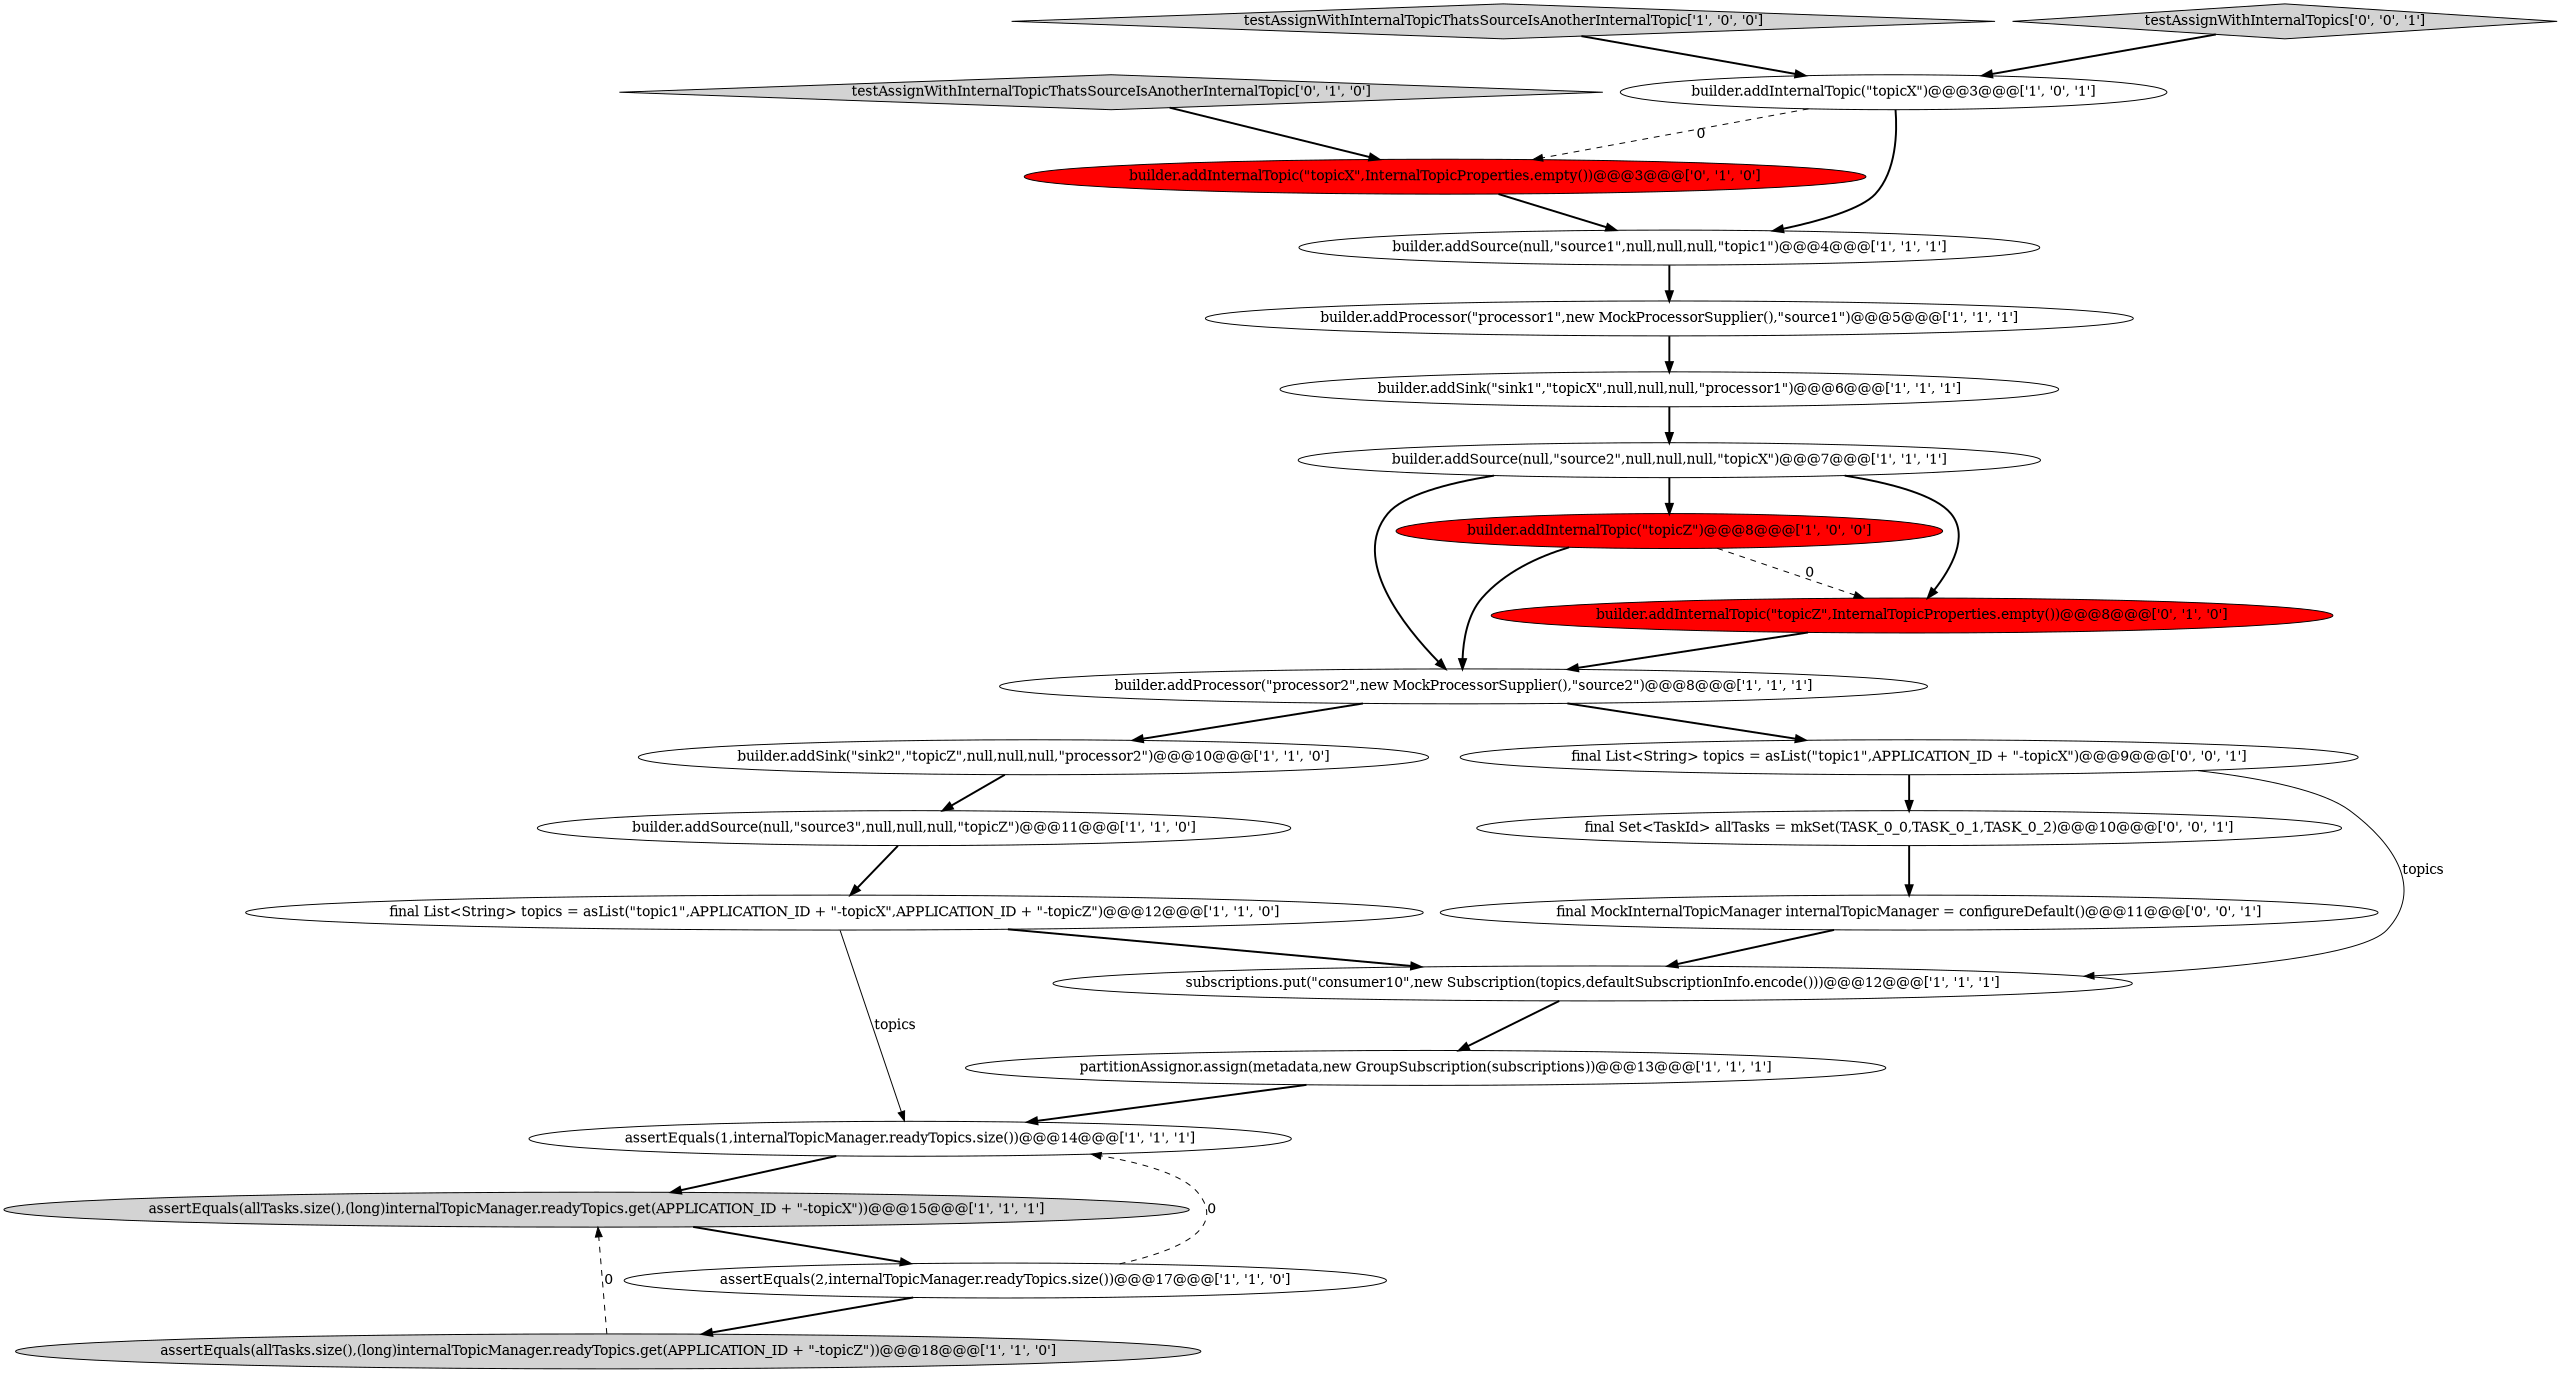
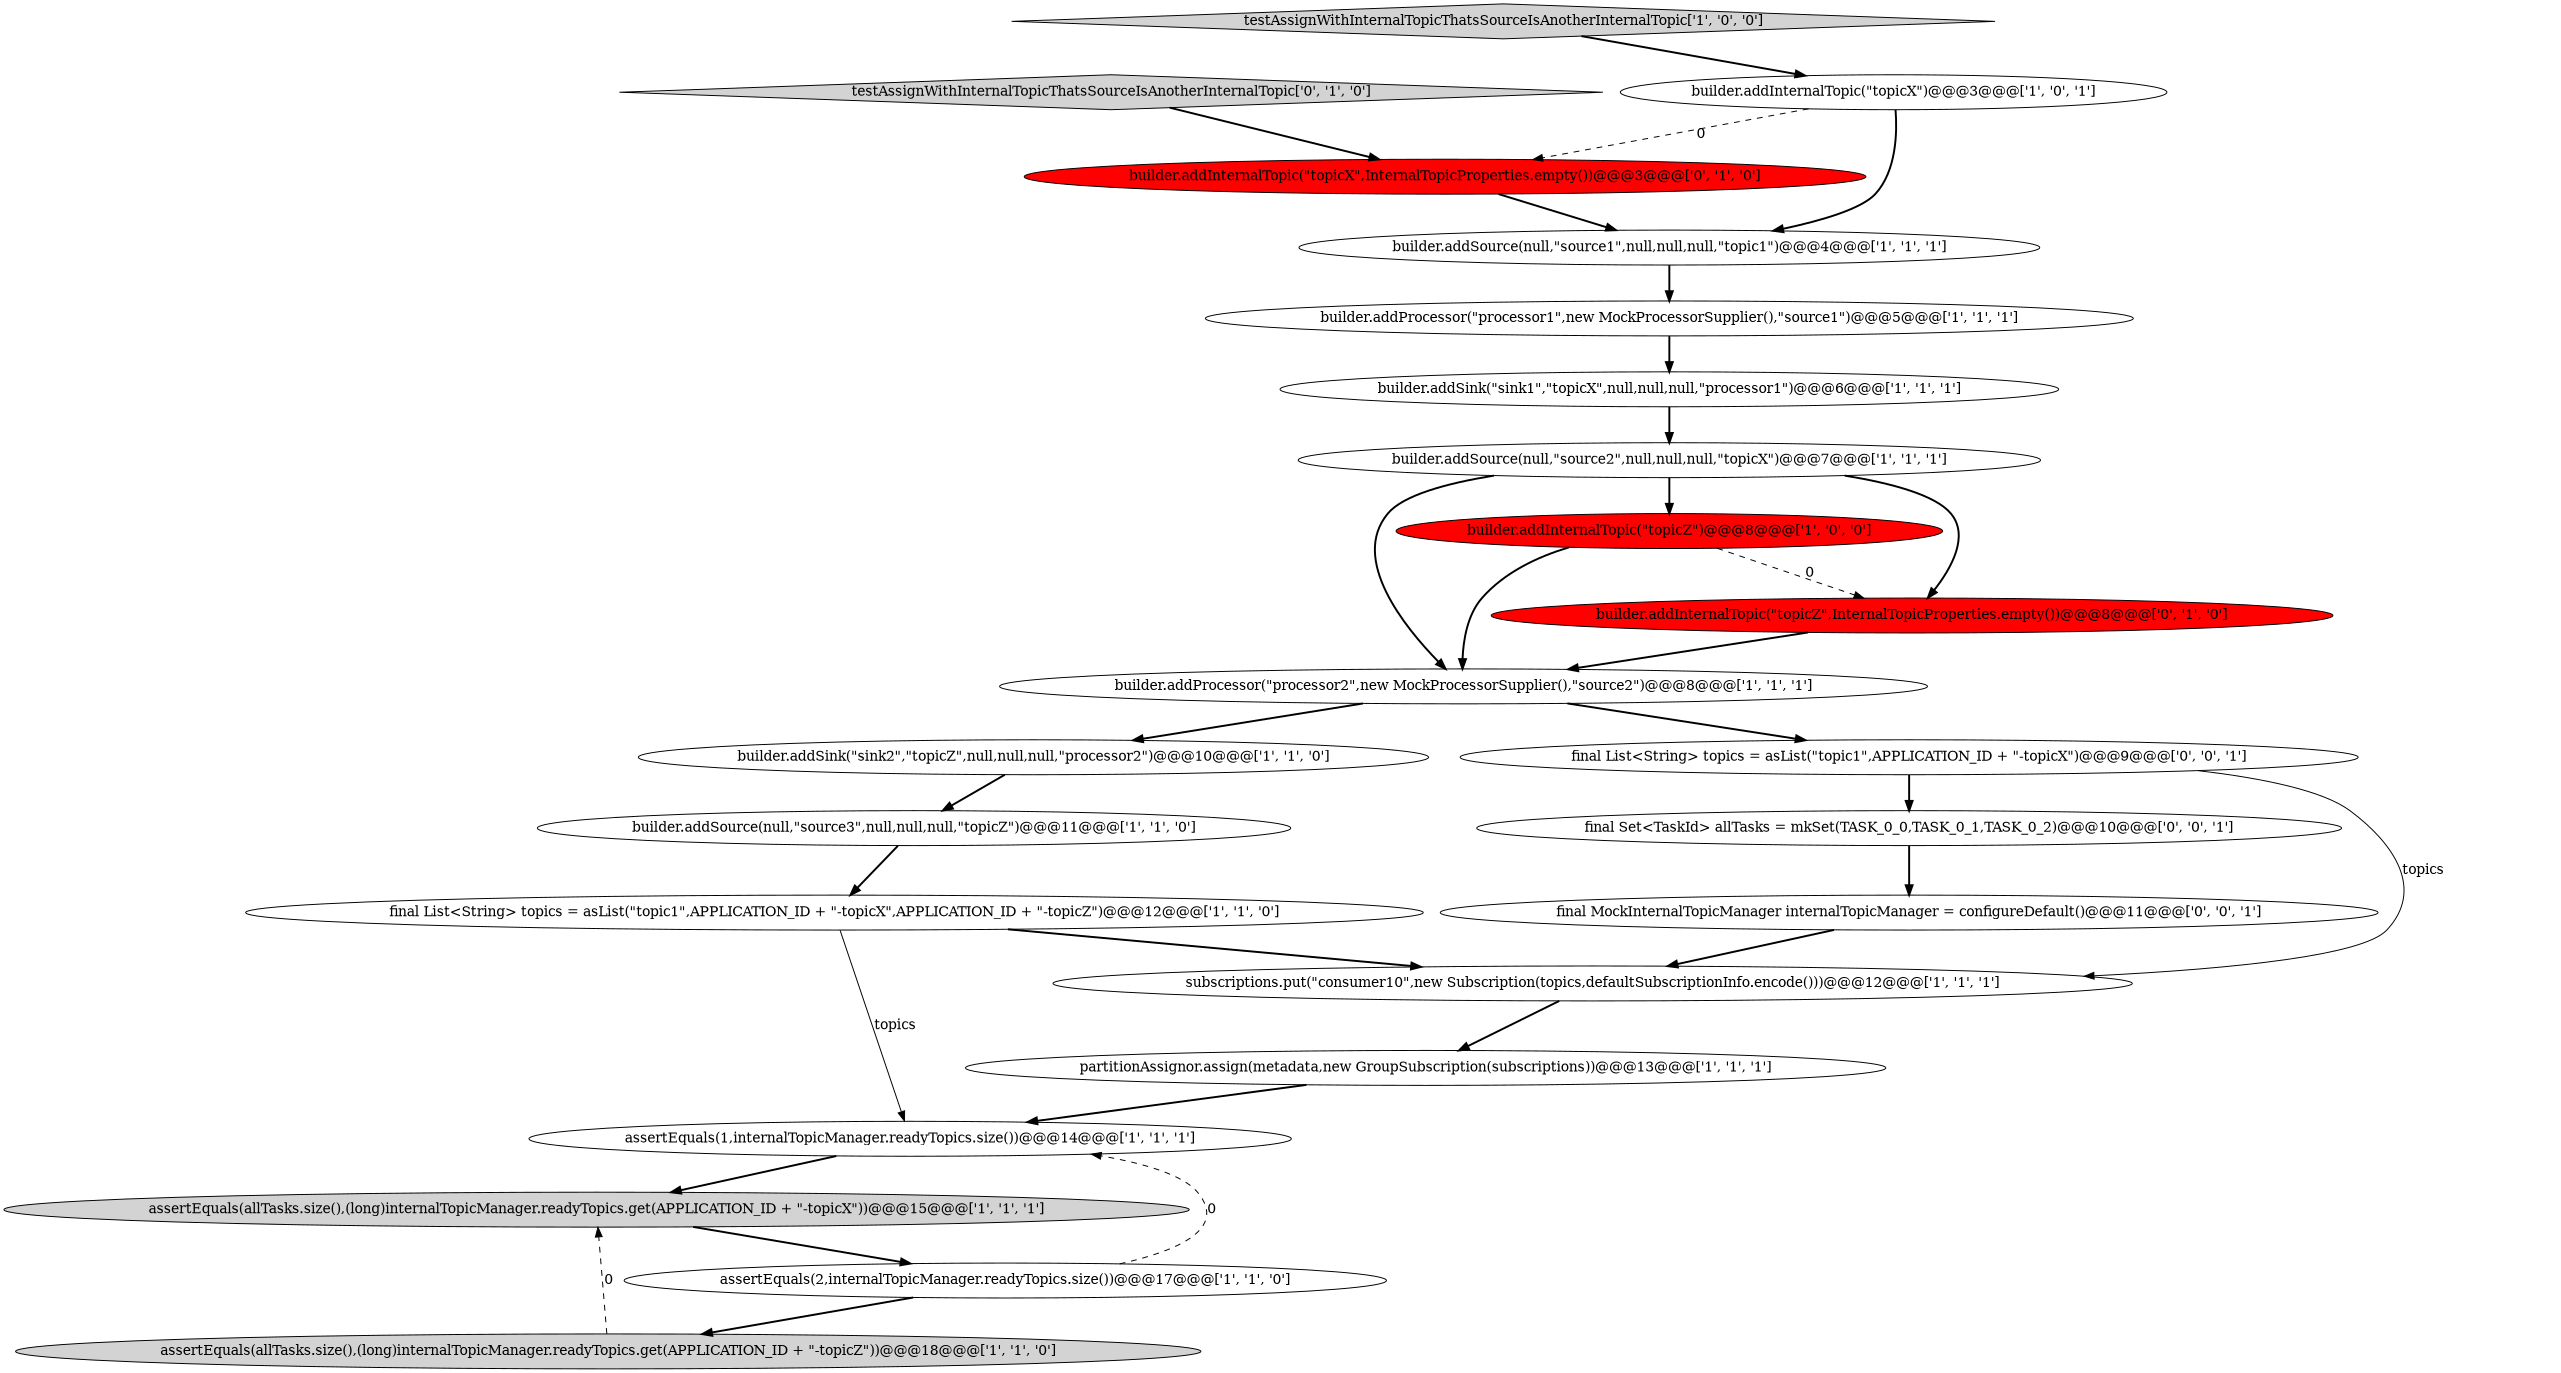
  digraph {
    node [fillcolor=white shape=ellipse style=filled]
    edge [style=bold]
    n1 [label="assertEquals(1,internalTopicManager.readyTopics.size())@@@14@@@['1', '1', '1']"]
    n2 [fillcolor=lightgray label="assertEquals(allTasks.size(),(long)internalTopicManager.readyTopics.get(APPLICATION_ID + \"-topicX\"))@@@15@@@['1', '1', '1']"]
    n3 [fillcolor=red label="builder.addInternalTopic(\"topicZ\")@@@8@@@['1', '0', '0']"]
    n4 [label="builder.addProcessor(\"processor2\",new MockProcessorSupplier(),\"source2\")@@@8@@@['1', '1', '1']"]
    n5 [fillcolor=red label="builder.addInternalTopic(\"topicZ\",InternalTopicProperties.empty())@@@8@@@['0', '1', '0']"]
    n6 [label="assertEquals(2,internalTopicManager.readyTopics.size())@@@17@@@['1', '1', '0']"]
    n7 [fillcolor=lightgray label="assertEquals(allTasks.size(),(long)internalTopicManager.readyTopics.get(APPLICATION_ID + \"-topicZ\"))@@@18@@@['1', '1', '0']"]
    n8 [fillcolor=lightgray label="testAssignWithInternalTopicThatsSourceIsAnotherInternalTopic['1', '0', '0']" shape=diamond]
    n9 [label="builder.addInternalTopic(\"topicX\")@@@3@@@['1', '0', '1']"]
    n10 [label="subscriptions.put(\"consumer10\",new Subscription(topics,defaultSubscriptionInfo.encode()))@@@12@@@['1', '1', '1']"]
    n11 [label="partitionAssignor.assign(metadata,new GroupSubscription(subscriptions))@@@13@@@['1', '1', '1']"]
    n12 [label="builder.addSource(null,\"source3\",null,null,null,\"topicZ\")@@@11@@@['1', '1', '0']"]
    n13 [label="final List<String> topics = asList(\"topic1\",APPLICATION_ID + \"-topicX\",APPLICATION_ID + \"-topicZ\")@@@12@@@['1', '1', '0']"]
    n14 [label="builder.addSink(\"sink2\",\"topicZ\",null,null,null,\"processor2\")@@@10@@@['1', '1', '0']"]
    n15 [label="builder.addSink(\"sink1\",\"topicX\",null,null,null,\"processor1\")@@@6@@@['1', '1', '1']"]
    n16 [label="builder.addSource(null,\"source2\",null,null,null,\"topicX\")@@@7@@@['1', '1', '1']"]
    n17 [fillcolor=red label="builder.addInternalTopic(\"topicX\",InternalTopicProperties.empty())@@@3@@@['0', '1', '0']"]
    n18 [label="builder.addSource(null,\"source1\",null,null,null,\"topic1\")@@@4@@@['1', '1', '1']"]
    n19 [label="final MockInternalTopicManager internalTopicManager = configureDefault()@@@11@@@['0', '0', '1']"]
    n20 [label="builder.addProcessor(\"processor1\",new MockProcessorSupplier(),\"source1\")@@@5@@@['1', '1', '1']"]
    n21 [label="final Set<TaskId> allTasks = mkSet(TASK_0_0,TASK_0_1,TASK_0_2)@@@10@@@['0', '0', '1']"]
    n22 [label="final List<String> topics = asList(\"topic1\",APPLICATION_ID + \"-topicX\")@@@9@@@['0', '0', '1']"]
-   n23 [fillcolor=lightgray label="testAssignWithInternalTopics['0', '0', '1']" shape=diamond]
    n24 [fillcolor=lightgray label="testAssignWithInternalTopicThatsSourceIsAnotherInternalTopic['0', '1', '0']" shape=diamond]
    n1 -> n2
    n2 -> n6
    n3 -> n4
    n3 -> n5 [label=0 style=dashed]
    n4 -> n14
    n4 -> n22
    n5 -> n4
    n6 -> n1 [label=0 style=dashed]
    n6 -> n7
    n7 -> n2 [label=0 style=dashed]
    n8 -> n9
    n9 -> n17 [label=0 style=dashed]
    n9 -> n18
    n10 -> n11
    n11 -> n1
    n12 -> n13
    n13 -> n1 [label=topics style=solid]
    n13 -> n10
    n14 -> n12
    n15 -> n16
    n16 -> n3
    n16 -> n4
    n16 -> n5
    n17 -> n18
    n18 -> n20
    n19 -> n10
    n20 -> n15
    n21 -> n19
    n22 -> n10 [label=topics style=solid]
    n22 -> n21
-   n23 -> n9
    n24 -> n17
  }
